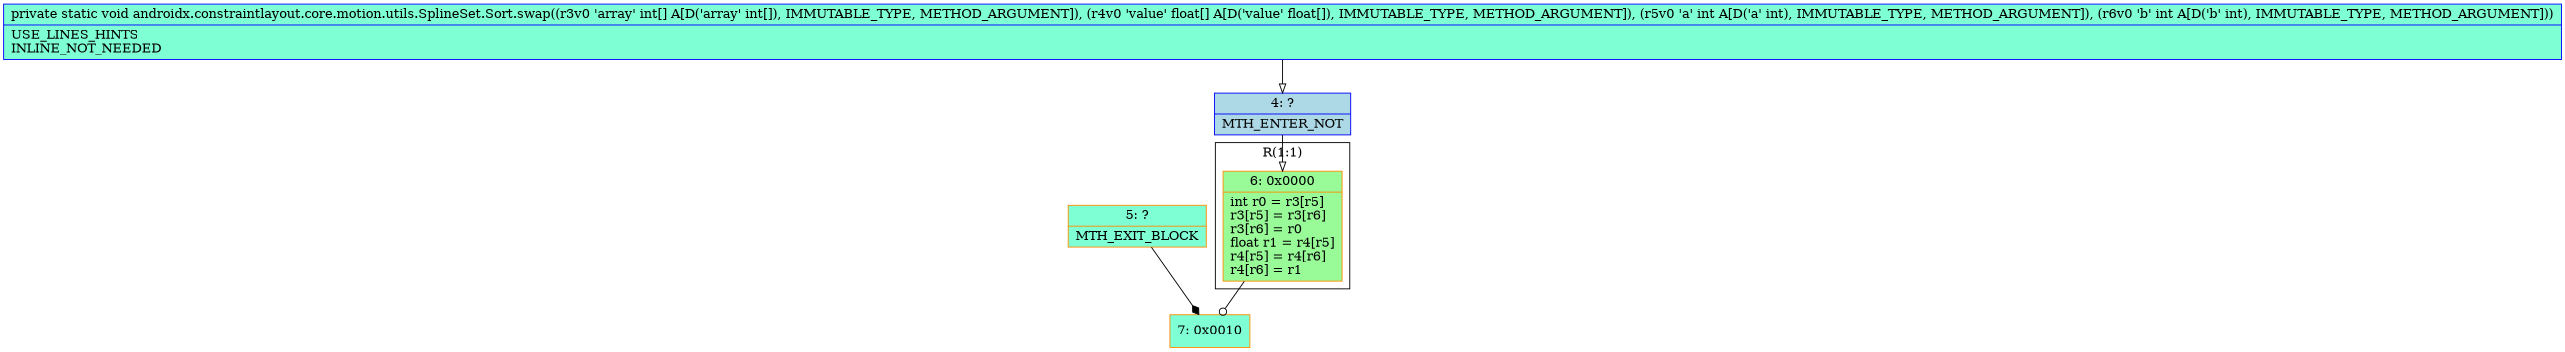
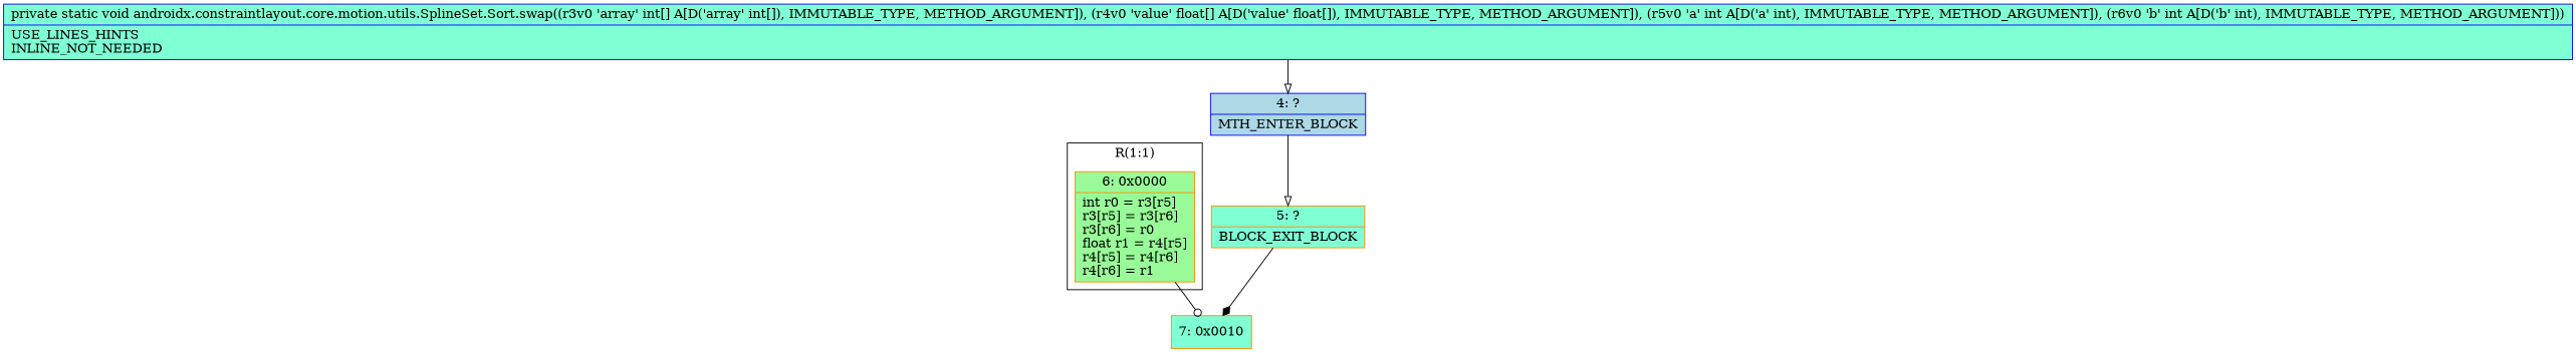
  digraph {
    node [color=darkorange fillcolor=aquamarine shape=record style=filled]
    edge [arrowhead=onormal]
    n1 [fillcolor=palegreen label="{6\:\ 0x0000|int r0 = r3[r5]\lr3[r5] = r3[r6]\lr3[r6] = r0\lfloat r1 = r4[r5]\lr4[r5] = r4[r6]\lr4[r6] = r1\l}"]
    n2 [label="{7\:\ 0x0010}"]
-   n3 [color=blue fillcolor=lightblue label="{4\:\ ?|MTH_ENTER_NOT\l}"]
-   n4 [label="{5\:\ ?|MTH_EXIT_BLOCK\l}"]
+   n3 [color=blue fillcolor=lightblue label="{4\:\ ?|MTH_ENTER_BLOCK\l}"]
+   n4 [label="{5\:\ ?|BLOCK_EXIT_BLOCK\l}"]
    n5 [color=blue label="{private static void androidx.constraintlayout.core.motion.utils.SplineSet.Sort.swap((r3v0 'array' int[] A[D('array' int[]), IMMUTABLE_TYPE, METHOD_ARGUMENT]), (r4v0 'value' float[] A[D('value' float[]), IMMUTABLE_TYPE, METHOD_ARGUMENT]), (r5v0 'a' int A[D('a' int), IMMUTABLE_TYPE, METHOD_ARGUMENT]), (r6v0 'b' int A[D('b' int), IMMUTABLE_TYPE, METHOD_ARGUMENT]))  | USE_LINES_HINTS\lINLINE_NOT_NEEDED\l}"]
    subgraph cluster_1 {
      label="R(1:1)"
      n1
    }
    n1 -> n2 [arrowhead=odot]
-   n3 -> n1
+   n3 -> n4
    n4 -> n2 [arrowhead=diamond]
    n5 -> n3
  }
